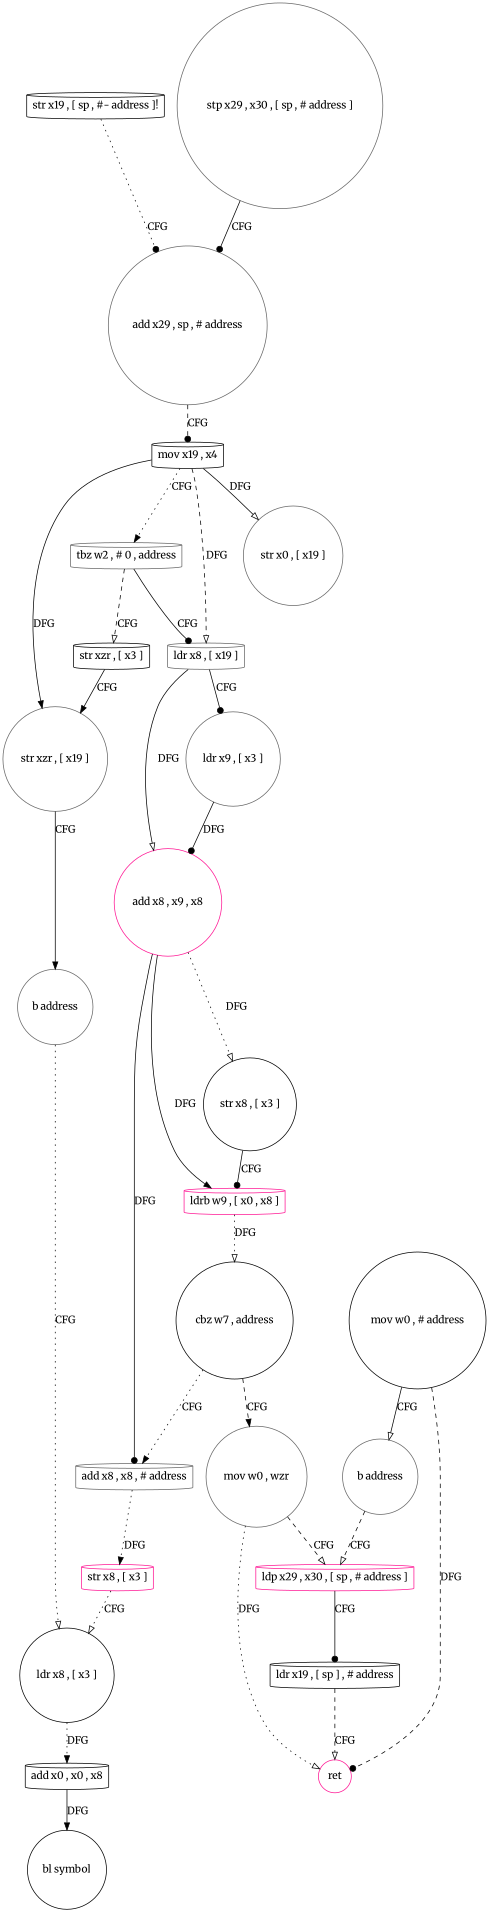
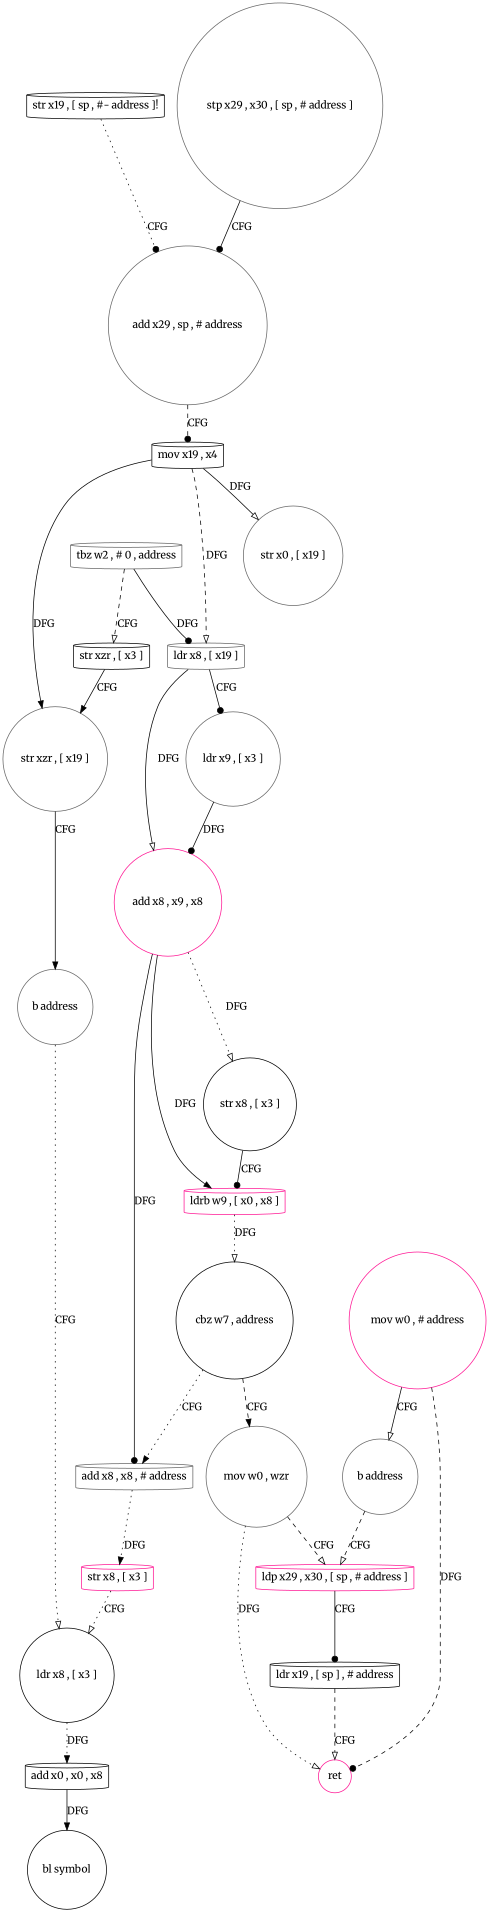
  digraph {
    fontname=Merriweather
    node [color=gray40 fontname=Merriweather shape=circle]
    edge [arrowhead=onormal fontname=Merriweather style=solid]
    n1 [color=black label="str x19 , [ sp , #- address ]!" shape=cylinder]
    n2 [label="add x29 , sp , # address"]
    n3 [label="stp x29 , x30 , [ sp , # address ]"]
    n4 [color=black label="mov x19 , x4" shape=cylinder]
    n5 [label="tbz w2 , # 0 , address" shape=cylinder]
    n6 [label="ldr x8 , [ x19 ]" shape=cylinder]
    n7 [label="str xzr , [ x19 ]"]
    n8 [label="str x0 , [ x19 ]"]
    n9 [color=black label="str xzr , [ x3 ]" shape=cylinder]
    n10 [label="ldr x9 , [ x3 ]"]
    n11 [color=deeppink label="add x8 , x9 , x8"]
    n12 [label="b address"]
    n13 [color=black label="str x8 , [ x3 ]"]
    n14 [color=deeppink label="ldrb w9 , [ x0 , x8 ]" shape=cylinder]
    n15 [label="add x8 , x8 , # address" shape=cylinder]
    n16 [color=black label="cbz w7 , address"]
    n17 [color=deeppink label="str x8 , [ x3 ]" shape=cylinder]
    n18 [label="mov w0 , wzr"]
    n19 [color=deeppink label="ldp x29 , x30 , [ sp , # address ]" shape=cylinder]
    n20 [color=deeppink label=ret]
    n21 [color=black label="ldr x19 , [ sp ] , # address" shape=cylinder]
    n22 [color=black label="ldr x8 , [ x3 ]"]
    n23 [color=black label="add x0 , x0 , x8" shape=cylinder]
    n24 [color=black label="bl symbol"]
-   n25 [color=black label="mov w0 , # address"]
+   n25 [color=deeppink label="mov w0 , # address"]
    n26 [label="b address"]
    n1 -> n2 [arrowhead=dot label=CFG style=dotted]
    n2 -> n4 [arrowhead=dot label=CFG style=dashed]
    n3 -> n2 [arrowhead=dot label=CFG]
-   n4 -> n5 [arrowhead=normal label=CFG style=dotted]
    n4 -> n6 [label=DFG style=dashed]
    n4 -> n7 [arrowhead=normal label=DFG]
    n4 -> n8 [label=DFG]
-   n5 -> n6 [arrowhead=dot label=CFG]
+   n5 -> n6 [arrowhead=dot label=DFG]
    n5 -> n9 [label=CFG style=dashed]
    n6 -> n10 [arrowhead=dot label=CFG]
    n6 -> n11 [label=DFG]
    n7 -> n12 [arrowhead=normal label=CFG]
    n9 -> n7 [arrowhead=normal label=CFG]
    n10 -> n11 [arrowhead=dot label=DFG]
    n11 -> n13 [label=DFG style=dotted]
    n11 -> n14 [arrowhead=normal label=DFG]
    n11 -> n15 [arrowhead=dot label=DFG]
    n12 -> n22 [label=CFG style=dotted]
    n13 -> n14 [arrowhead=dot label=CFG]
    n14 -> n16 [label=DFG style=dotted]
    n15 -> n17 [arrowhead=normal label=DFG style=dotted]
    n16 -> n15 [arrowhead=normal label=CFG style=dotted]
    n16 -> n18 [arrowhead=normal label=CFG style=dashed]
    n17 -> n22 [label=CFG style=dotted]
    n18 -> n19 [label=CFG style=dashed]
    n18 -> n20 [label=DFG style=dotted]
    n19 -> n21 [arrowhead=dot label=CFG]
    n21 -> n20 [label=CFG style=dashed]
    n22 -> n23 [arrowhead=normal label=DFG style=dotted]
    n23 -> n24 [arrowhead=normal label=DFG]
    n25 -> n20 [arrowhead=dot label=DFG style=dashed]
    n25 -> n26 [label=CFG]
    n26 -> n19 [label=CFG style=dashed]
  }
